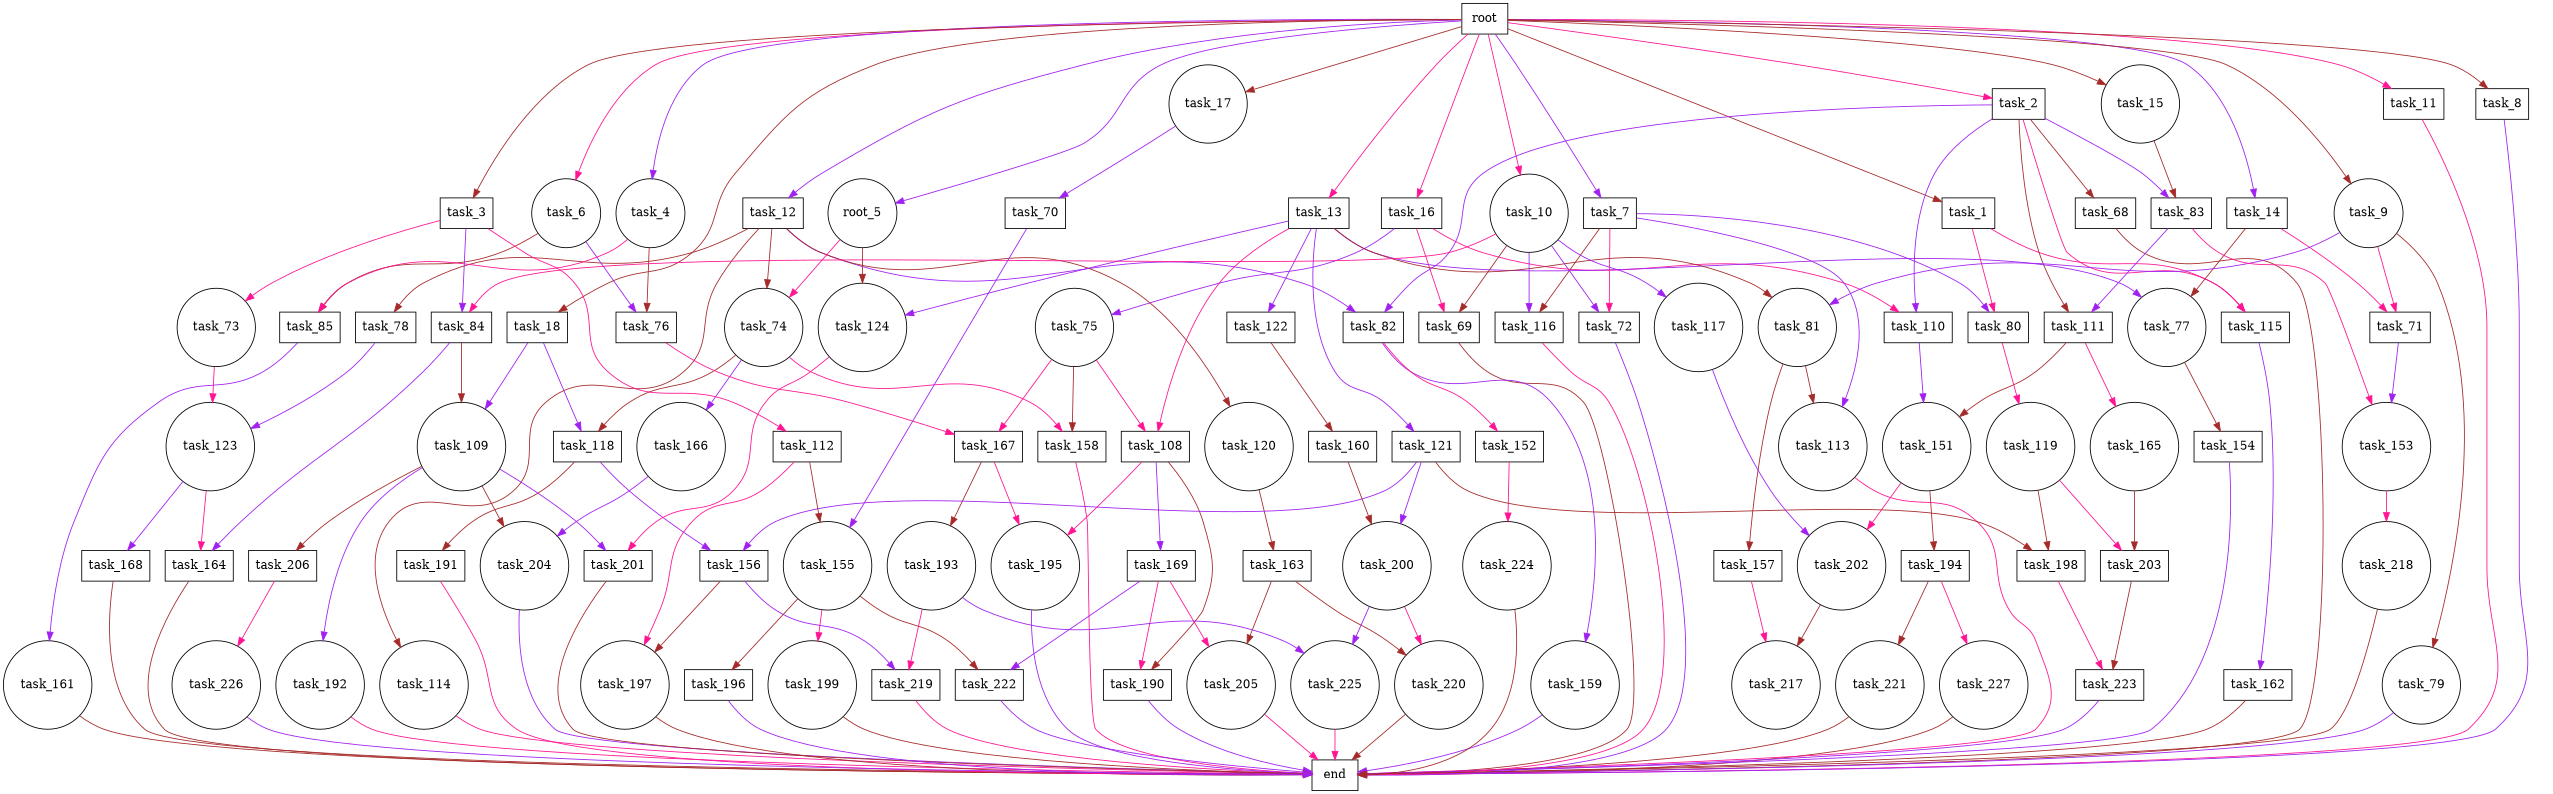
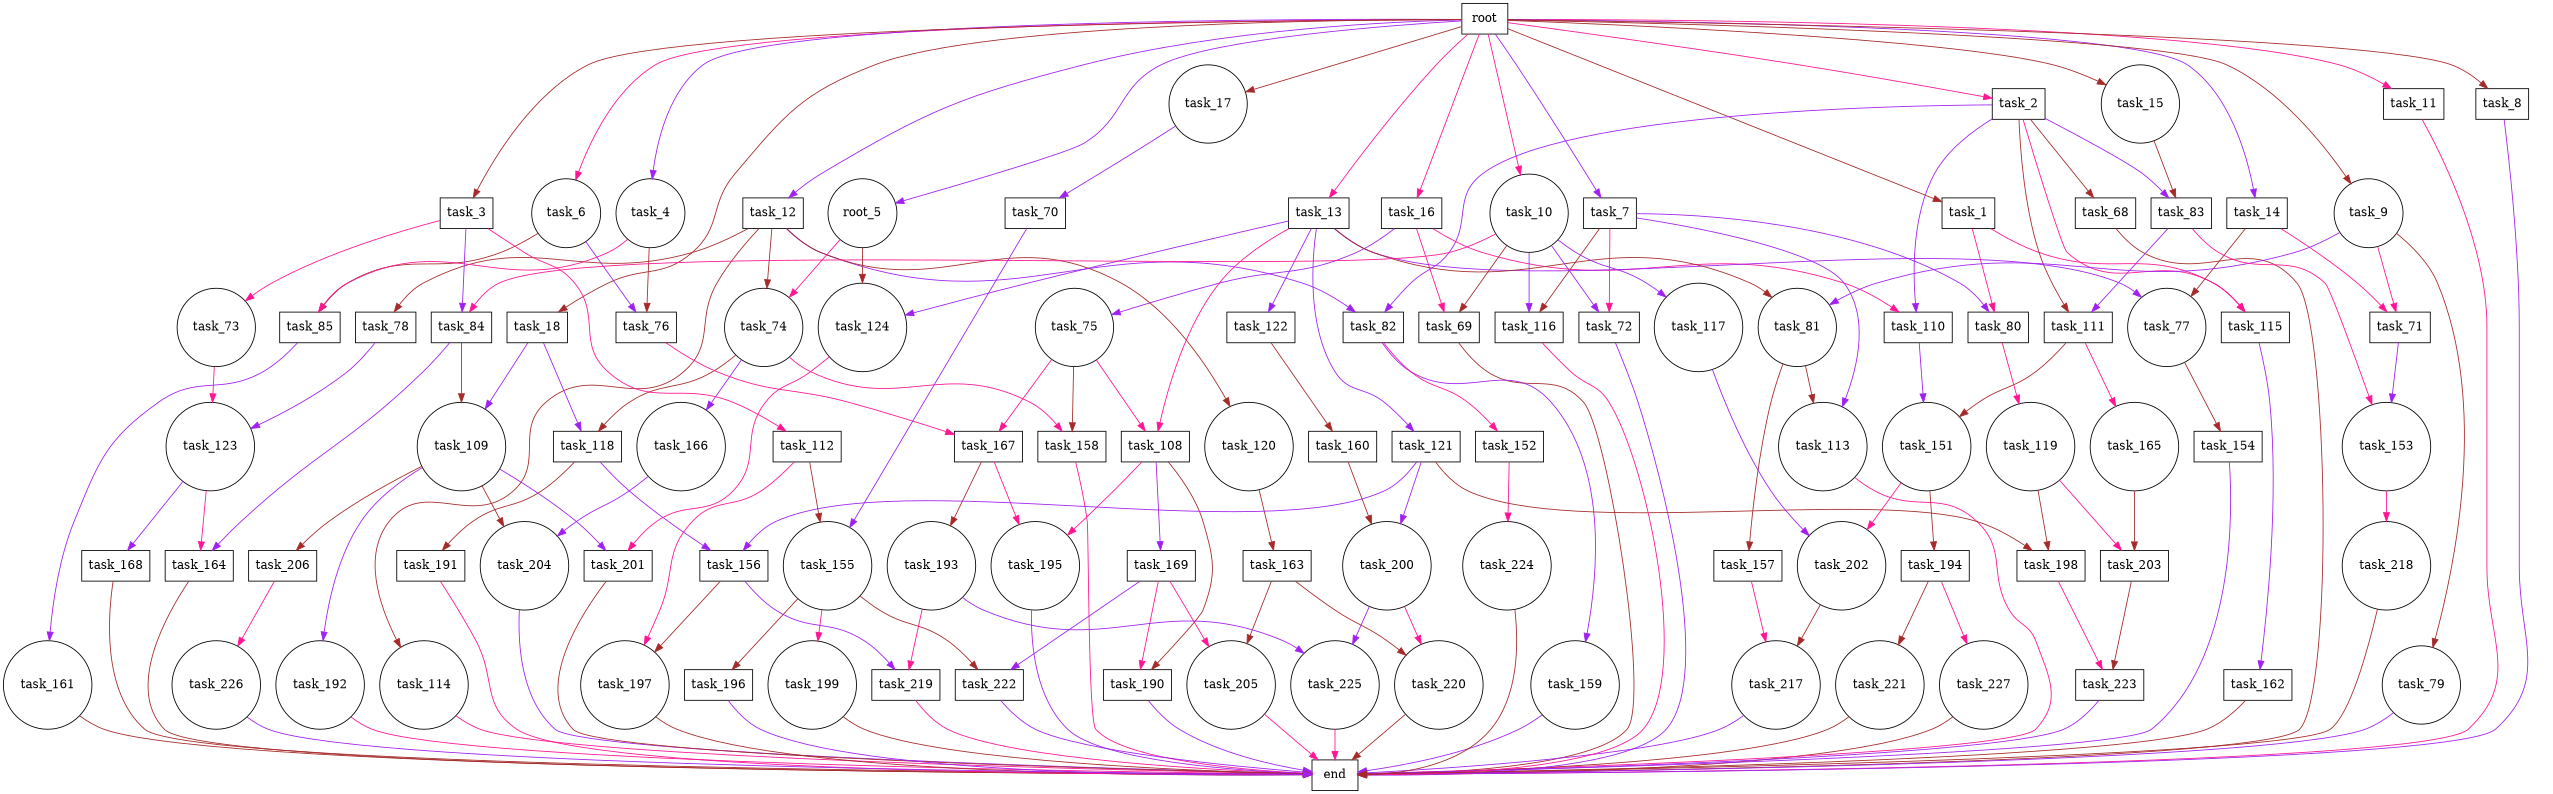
  digraph {
    node [shape=box]
    edge [color=brown]
    task_192 [shape=circle]
    end
    task_161 [shape=circle]
    task_85
    task_16
    task_110
    task_69
    task_75 [shape=circle]
    task_151 [shape=circle]
    task_158
    task_108
    task_167
    task_227 [shape=circle]
    task_168
    task_115
    task_162
    task_74 [shape=circle]
    task_12
    task_82
    task_114 [shape=circle]
    task_78
    task_120 [shape=circle]
    task_166 [shape=circle]
    task_118
    task_159 [shape=circle]
    task_152
    task_123 [shape=circle]
    task_163
    task_190
    task_119 [shape=circle]
    task_198
    task_203
    task_223
    task_111
    task_165 [shape=circle]
    task_202 [shape=circle]
    task_194
    task_113 [shape=circle]
    task_68
    task_204 [shape=circle]
    task_217 [shape=circle]
    task_221 [shape=circle]
    task_6 [shape=circle]
    task_76
    task_219
    task_84
    task_164
    task_109 [shape=circle]
    task_201
    task_206
    task_1
    task_80
    task_195 [shape=circle]
    task_169
    task_222
    task_205 [shape=circle]
    task_156
    task_197 [shape=circle]
    task_13
    task_77 [shape=circle]
    task_81 [shape=circle]
    task_122
    task_121
    task_124 [shape=circle]
    task_154
    task_157
    task_160
    task_200 [shape=circle]
    task_79 [shape=circle]
    task_72
    task_220 [shape=circle]
    task_225 [shape=circle]
    root
    task_7
    task_2
    task_11
    task_17 [shape=circle]
    task_4 [shape=circle]
    task_10 [shape=circle]
    task_14
    task_15 [shape=circle]
    task_3
    task_18
    task_8
    task_9 [shape=circle]
    n86 [label=root_5 shape=circle]
    task_116
    task_83
    task_70
    task_117 [shape=circle]
    task_71
    task_112
    task_73 [shape=circle]
    task_191
    task_224 [shape=circle]
    task_155 [shape=circle]
    task_199 [shape=circle]
    task_196
    task_153 [shape=circle]
    task_218 [shape=circle]
    task_193 [shape=circle]
    task_226 [shape=circle]
    task_192 -> end [color=deeppink]
    task_161 -> end
    task_85 -> task_161 [color=purple]
    task_16 -> task_110 [color=deeppink]
    task_16 -> task_69 [color=deeppink]
    task_16 -> task_75 [color=purple]
    task_110 -> task_151 [color=purple]
    task_69 -> end
    task_75 -> task_158
    task_75 -> task_108 [color=deeppink]
    task_75 -> task_167 [color=deeppink]
    task_151 -> task_202 [color=deeppink]
    task_151 -> task_194
    task_158 -> end [color=deeppink]
    task_108 -> task_190
    task_108 -> task_195 [color=deeppink]
    task_108 -> task_169 [color=purple]
    task_167 -> task_195 [color=deeppink]
    task_167 -> task_193
    task_227 -> end
    task_168 -> end
    task_115 -> task_162 [color=purple]
    task_162 -> end
    task_74 -> task_158 [color=deeppink]
    task_74 -> task_166 [color=purple]
    task_74 -> task_118
    task_12 -> task_74
    task_12 -> task_82 [color=purple]
    task_12 -> task_114
    task_12 -> task_78
    task_12 -> task_120
    task_82 -> task_159 [color=purple]
    task_82 -> task_152 [color=deeppink]
    task_114 -> end [color=deeppink]
    task_78 -> task_123 [color=purple]
    task_120 -> task_163
    task_166 -> task_204 [color=purple]
    task_118 -> task_156 [color=purple]
    task_118 -> task_191
    task_159 -> end [color=purple]
    task_152 -> task_224 [color=deeppink]
    task_123 -> task_168 [color=purple]
    task_123 -> task_164 [color=deeppink]
    task_163 -> task_205
    task_163 -> task_220
    task_190 -> end [color=purple]
    task_119 -> task_198
    task_119 -> task_203 [color=deeppink]
    task_198 -> task_223 [color=deeppink]
    task_203 -> task_223
    task_223 -> end [color=purple]
    task_111 -> task_151
    task_111 -> task_165 [color=deeppink]
    task_165 -> task_203
    task_202 -> task_217
    task_194 -> task_227 [color=deeppink]
    task_194 -> task_221
    task_113 -> end [color=deeppink]
    task_68 -> end
    task_204 -> end [color=purple]
+   task_217 -> end [color=purple]
    task_221 -> end
    task_6 -> task_85
    task_6 -> task_76 [color=purple]
    task_76 -> task_167 [color=deeppink]
    task_219 -> end [color=deeppink]
    task_84 -> task_164 [color=purple]
    task_84 -> task_109
    task_164 -> end
    task_109 -> task_192 [color=purple]
    task_109 -> task_204
    task_109 -> task_201 [color=purple]
    task_109 -> task_206
    task_201 -> end
    task_206 -> task_226 [color=deeppink]
    task_1 -> task_115 [color=deeppink]
    task_1 -> task_80 [color=deeppink]
    task_80 -> task_119 [color=deeppink]
    task_195 -> end [color=purple]
    task_169 -> task_190 [color=deeppink]
    task_169 -> task_222 [color=purple]
    task_169 -> task_205 [color=deeppink]
    task_222 -> end [color=purple]
    task_205 -> end [color=deeppink]
    task_156 -> task_219 [color=purple]
    task_156 -> task_197
    task_197 -> end
    task_13 -> task_108 [color=deeppink]
    task_13 -> task_77 [color=purple]
    task_13 -> task_81
    task_13 -> task_122 [color=purple]
    task_13 -> task_121 [color=purple]
    task_13 -> task_124 [color=purple]
    task_77 -> task_154
    task_81 -> task_113
    task_81 -> task_157
    task_122 -> task_160
    task_121 -> task_198
    task_121 -> task_156 [color=purple]
    task_121 -> task_200 [color=purple]
    task_124 -> task_201 [color=deeppink]
    task_154 -> end [color=purple]
    task_157 -> task_217 [color=deeppink]
    task_160 -> task_200
    task_200 -> task_220 [color=deeppink]
    task_200 -> task_225 [color=purple]
    task_79 -> end [color=purple]
    task_72 -> end [color=purple]
    task_220 -> end
    task_225 -> end [color=deeppink]
    root -> task_16 [color=deeppink]
    root -> task_12 [color=purple]
    root -> task_6 [color=deeppink]
    root -> task_1
    root -> task_13 [color=deeppink]
    root -> task_7 [color=purple]
    root -> task_2 [color=deeppink]
    root -> task_11 [color=deeppink]
    root -> task_17
    root -> task_4 [color=purple]
    root -> task_10 [color=deeppink]
    root -> task_14 [color=purple]
    root -> task_15
    root -> task_3
    root -> task_18
    root -> task_8
    root -> task_9
    root -> n86 [color=purple]
    task_7 -> task_113 [color=purple]
    task_7 -> task_80 [color=purple]
    task_7 -> task_72 [color=deeppink]
    task_7 -> task_116
    task_2 -> task_110 [color=purple]
    task_2 -> task_115 [color=deeppink]
    task_2 -> task_82 [color=purple]
    task_2 -> task_111
    task_2 -> task_68
    task_2 -> task_83 [color=purple]
    task_11 -> end [color=deeppink]
    task_17 -> task_70 [color=purple]
    task_4 -> task_85 [color=deeppink]
    task_4 -> task_76
    task_10 -> task_69
    task_10 -> task_84 [color=deeppink]
    task_10 -> task_72 [color=purple]
    task_10 -> task_116 [color=purple]
    task_10 -> task_117 [color=purple]
    task_14 -> task_77
    task_14 -> task_71 [color=deeppink]
    task_15 -> task_83
    task_3 -> task_84 [color=purple]
    task_3 -> task_112 [color=deeppink]
    task_3 -> task_73 [color=deeppink]
    task_18 -> task_118 [color=purple]
    task_18 -> task_109 [color=purple]
    task_8 -> end [color=purple]
    task_9 -> task_81 [color=purple]
    task_9 -> task_79
    task_9 -> task_71 [color=deeppink]
    n86 -> task_74 [color=deeppink]
    n86 -> task_124
    task_116 -> end [color=deeppink]
    task_83 -> task_111 [color=purple]
    task_83 -> task_153 [color=deeppink]
    task_70 -> task_155 [color=purple]
    task_117 -> task_202 [color=purple]
    task_71 -> task_153 [color=purple]
    task_112 -> task_197 [color=deeppink]
    task_112 -> task_155
    task_73 -> task_123 [color=deeppink]
    task_191 -> end [color=deeppink]
    task_224 -> end
    task_155 -> task_222
    task_155 -> task_199 [color=deeppink]
    task_155 -> task_196
    task_199 -> end
    task_196 -> end [color=purple]
    task_153 -> task_218 [color=deeppink]
    task_218 -> end
    task_193 -> task_219 [color=deeppink]
    task_193 -> task_225 [color=purple]
    task_226 -> end [color=purple]
  }
